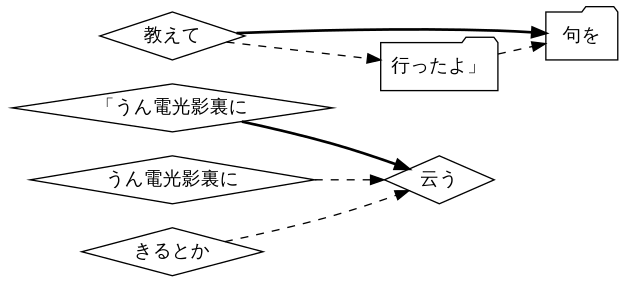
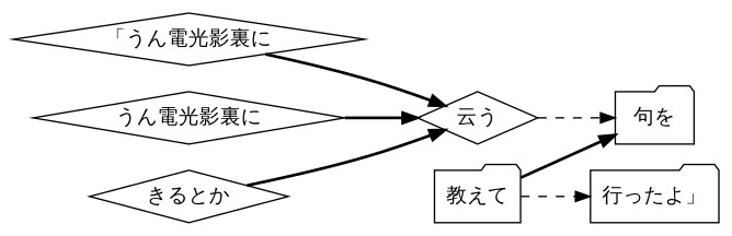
  digraph {
    fontname=Lato
    rankdir=LR
    node [fontname=Lato shape=diamond]
    edge [fontname=Lato style=bold]
    n1 [label="「うん電光影裏に"]
    n2 [label="云う"]
    n3 [label="句を" shape=folder]
    n4 [label="うん電光影裏に"]
    n5 [label="きるとか"]
-   n6 [label="教えて"]
+   n6 [label="教えて" shape=folder]
    n7 [label="行ったよ」" shape=folder]
    n1 -> n2
-   n7 -> n3 [style=dashed]
-   n4 -> n2 [style=dashed]
-   n5 -> n2 [style=dashed]
+   n2 -> n3 [style=dashed]
+   n4 -> n2
+   n5 -> n2
    n6 -> n3
    n6 -> n7 [style=dashed]
  }
